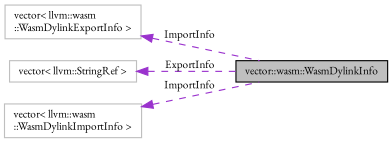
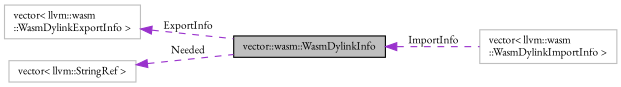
  digraph {
    fontname="EB Garamond"
    rankdir=LR
    node [color=grey75 fontname="EB Garamond" fontsize=10 shape=record]
    edge [color=darkorchid3 dir=back fontname="EB Garamond" fontsize=10 labelfontname=Helvetica labelfontsize=10 style=dashed]
    n1 [color=black fillcolor=grey75 fontcolor=black height=0.2 label="vector::wasm::WasmDylinkInfo" style=filled width=0.4]
    n2 [height=0.2 label="vector\< llvm::wasm\l::WasmDylinkExportInfo \>" width=0.4]
    n3 [height=0.2 label="vector\< llvm::StringRef \>" width=0.4]
    n4 [height=0.2 label="vector\< llvm::wasm\l::WasmDylinkImportInfo \>" width=0.4]
-   n2 -> n1 [label=" ImportInfo"]
-   n3 -> n1 [label=" ExportInfo"]
-   n4 -> n1 [label=" ImportInfo"]
+   n2 -> n1 [label=" ExportInfo"]
+   n3 -> n1 [label=" Needed"]
+   n1 -> n4 [label=" ImportInfo"]
  }
